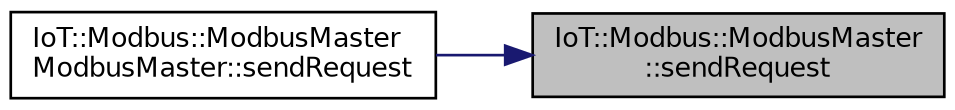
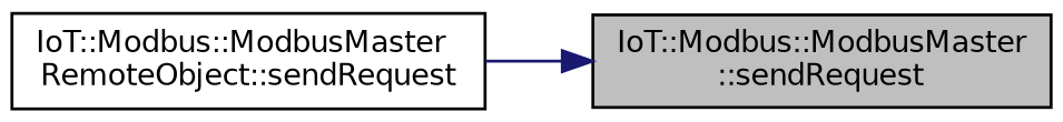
  digraph {
    rankdir=RL
    node [color=black fontname=Helvetica fontsize=10 shape=record style=filled]
    n1 [fillcolor=grey75 fontcolor=black height=0.2 label="IoT::Modbus::ModbusMaster\l::sendRequest" width=0.4]
-   n2 [fillcolor=white height=0.2 label="IoT::Modbus::ModbusMaster\lModbusMaster::sendRequest" width=0.4]
+   n2 [fillcolor=white height=0.2 label="IoT::Modbus::ModbusMaster\lRemoteObject::sendRequest" width=0.4]
    n1 -> n2 [color=midnightblue dir=back fontname=Helvetica fontsize=10 labelfontname=Helvetica labelfontsize=10 style=solid]
  }
